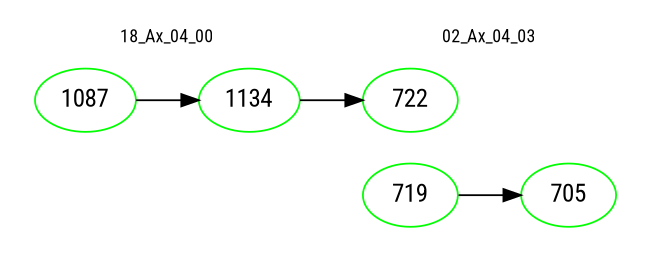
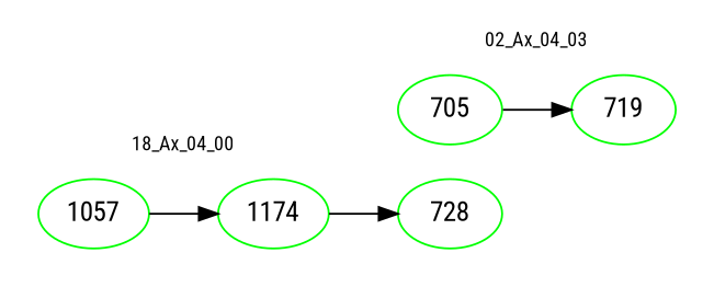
  digraph {
    fontname="Roboto Condensed"
    rankdir=LR
    node [color=green fontname="Roboto Condensed"]
    edge [color=black fontname="Roboto Condensed"]
    n1 [label=705]
-   n2 [label=722]
+   n2 [label=728]
    n3 [label=719]
-   n4 [label=1087]
-   n5 [label=1134]
+   n4 [label=1057]
+   n5 [label=1174]
    subgraph cluster_1 {
      color=white
      fontsize=10
      label="02_Ax_04_03"
      n1
      n2
      n3
    }
    subgraph cluster_2 {
      color=white
      fontsize=10
      label="18_Ax_04_00"
      n4
      n5
    }
-   n3 -> n1
+   n1 -> n3
    n4 -> n5
    n5 -> n2
  }
